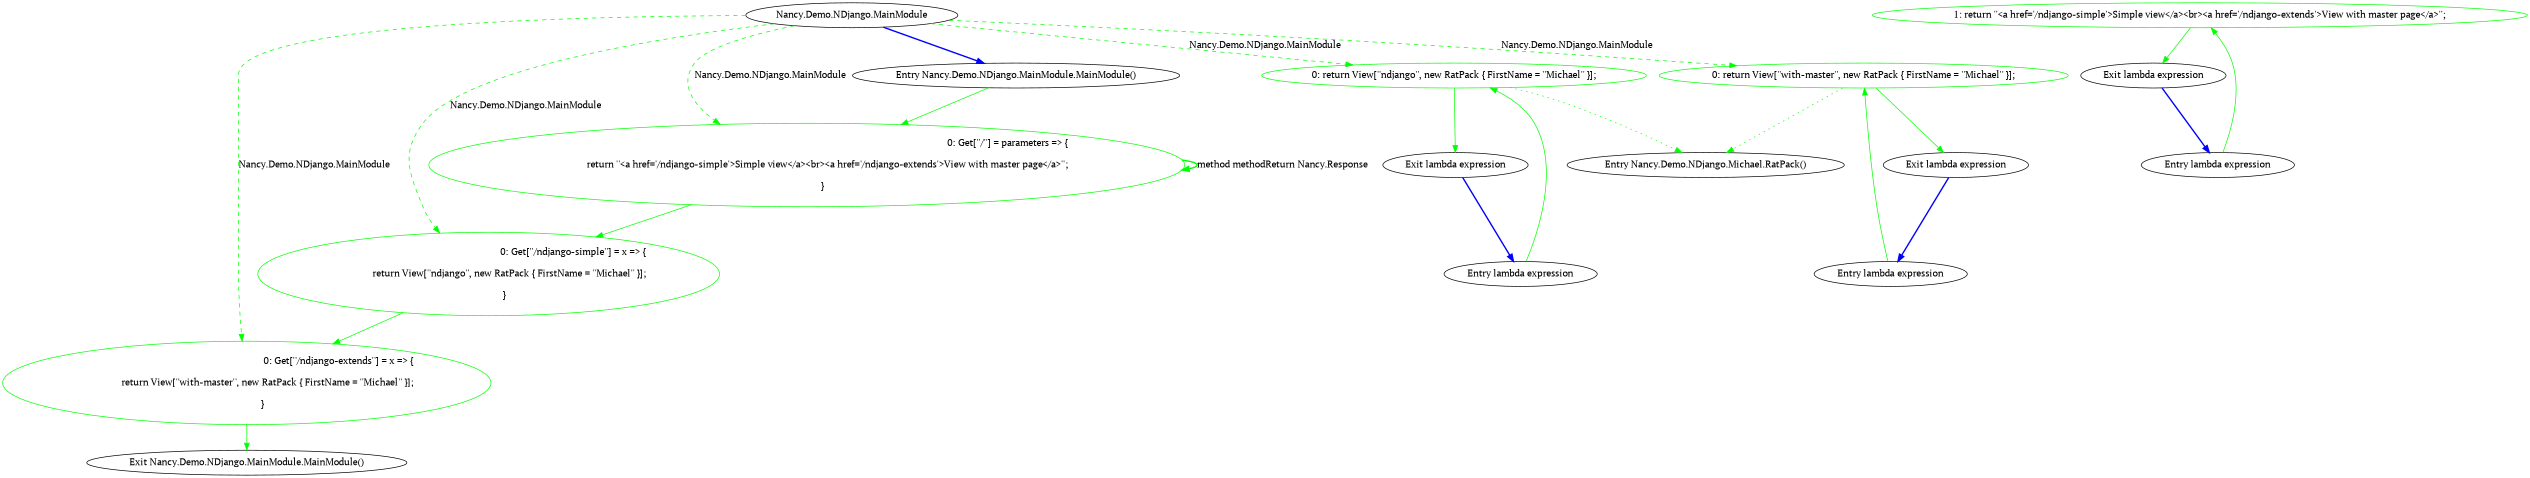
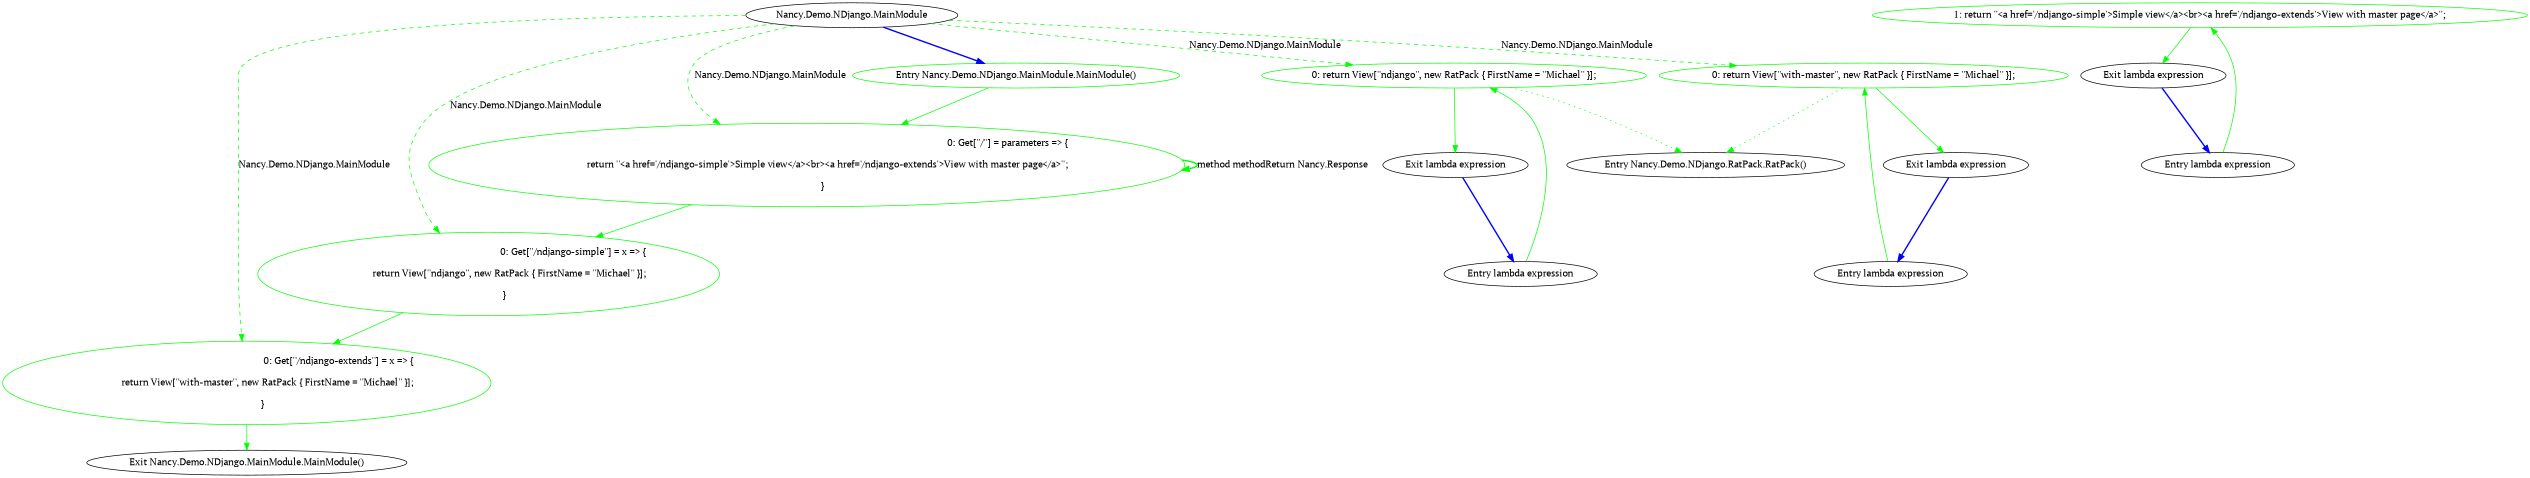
  digraph {
    fontname="PT Serif"
    node [cluster="lambda expression" fontname="PT Serif" span="6-8"]
    edge [color=green fontname="PT Serif" style=solid]
    n1 [cluster="Nancy.Demo.NDjango.MainModule.MainModule()" color=green community=0 label="0: Get[''/''] = parameters => {\r\n                return ''<a href='/ndjango-simple'>Simple view</a><br><a href='/ndjango-extends'>View with master page</a>'';\r\n            }"]
    n2 [cluster="Nancy.Demo.NDjango.MainModule.MainModule()" color=green community=0 label="0: Get[''/ndjango-simple''] = x => {\r\n                return View[''ndjango'', new RatPack { FirstName = ''Michael'' }];\r\n            }" span="10-12"]
    n3 [cluster="Nancy.Demo.NDjango.MainModule.MainModule()" color=green community=0 label="0: Get[''/ndjango-extends''] = x => {\r\n                return View[''with-master'', new RatPack { FirstName = ''Michael'' }];\r\n            }" span="14-16"]
    n4 [label="Nancy.Demo.NDjango.MainModule" cluster="" span=""]
    n5 [color=green community=0 label="0: return View[''ndjango'', new RatPack { FirstName = ''Michael'' }];" span="11-11"]
    n6 [color=green community=0 label="0: return View[''with-master'', new RatPack { FirstName = ''Michael'' }];" span="15-15"]
-   n7 [cluster="Nancy.Demo.NDjango.MainModule.MainModule()" label="Entry Nancy.Demo.NDjango.MainModule.MainModule()" span="4-4"]
+   n7 [cluster="Nancy.Demo.NDjango.MainModule.MainModule()" label="Entry Nancy.Demo.NDjango.MainModule.MainModule()" span="4-4" color=green]
    n8 [cluster="Nancy.Demo.NDjango.MainModule.MainModule()" label="Exit Nancy.Demo.NDjango.MainModule.MainModule()" span="4-4"]
    n9 [label="Exit lambda expression" span="10-12"]
-   n10 [cluster="Nancy.Demo.NDjango.RatPack.RatPack()" label="Entry Nancy.Demo.NDjango.Michael.RatPack()" span="20-20"]
+   n10 [cluster="Nancy.Demo.NDjango.RatPack.RatPack()" label="Entry Nancy.Demo.NDjango.RatPack.RatPack()" span="20-20"]
    n11 [label="Exit lambda expression" span="14-16"]
    n12 [color=green community=0 label="1: return ''<a href='/ndjango-simple'>Simple view</a><br><a href='/ndjango-extends'>View with master page</a>'';" span="7-7"]
    n13 [label="Exit lambda expression"]
    n14 [label="Entry lambda expression"]
    n15 [label="Entry lambda expression" span="10-12"]
    n16 [label="Entry lambda expression" span="14-16"]
    n1 -> n1 [label="method methodReturn Nancy.Response " style=bold]
    n1 -> n2
    n2 -> n3
    n3 -> n8
    n4 -> n1 [label="Nancy.Demo.NDjango.MainModule" style=dashed]
    n4 -> n2 [label="Nancy.Demo.NDjango.MainModule" style=dashed]
    n4 -> n3 [label="Nancy.Demo.NDjango.MainModule" style=dashed]
    n4 -> n5 [label="Nancy.Demo.NDjango.MainModule" style=dashed]
    n4 -> n6 [label="Nancy.Demo.NDjango.MainModule" style=dashed]
    n4 -> n7 [color=blue style=bold]
    n5 -> n9
    n5 -> n10 [style=dotted]
    n6 -> n10 [style=dotted]
    n6 -> n11
    n7 -> n1
    n9 -> n15 [color=blue style=bold]
    n11 -> n16 [color=blue style=bold]
    n12 -> n13
    n13 -> n14 [color=blue style=bold]
    n14 -> n12
    n15 -> n5
    n16 -> n6
  }
